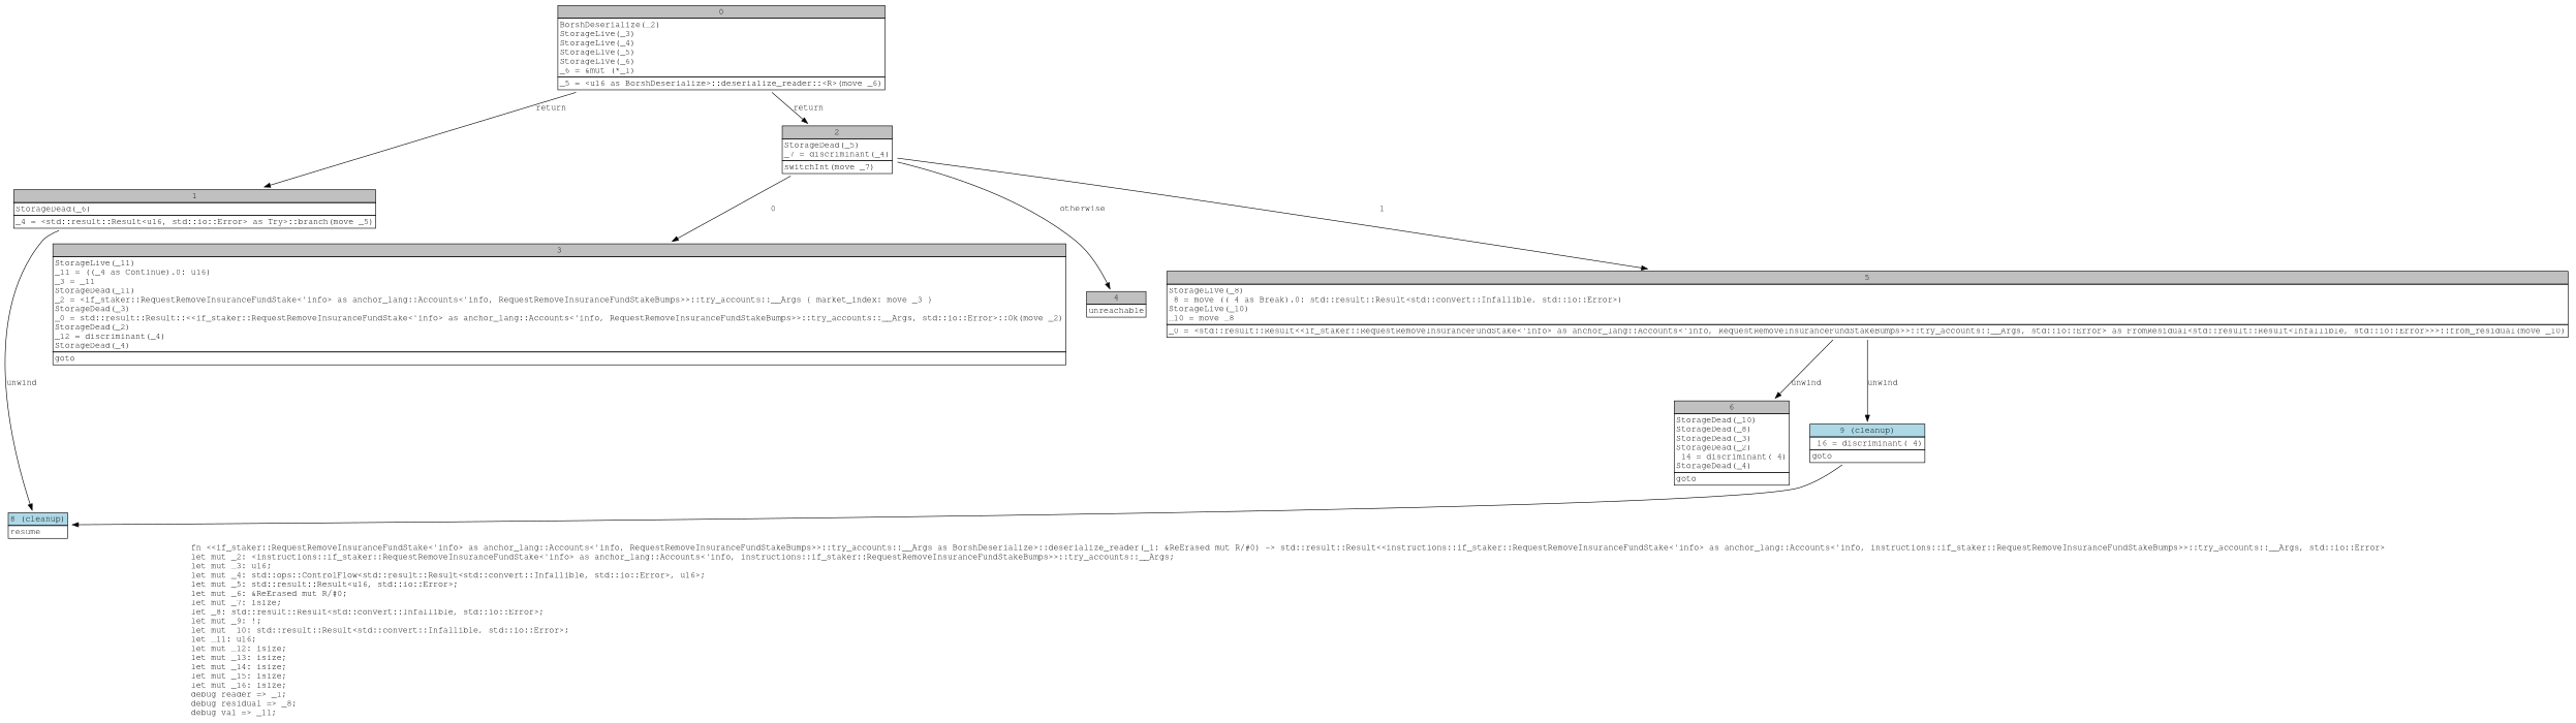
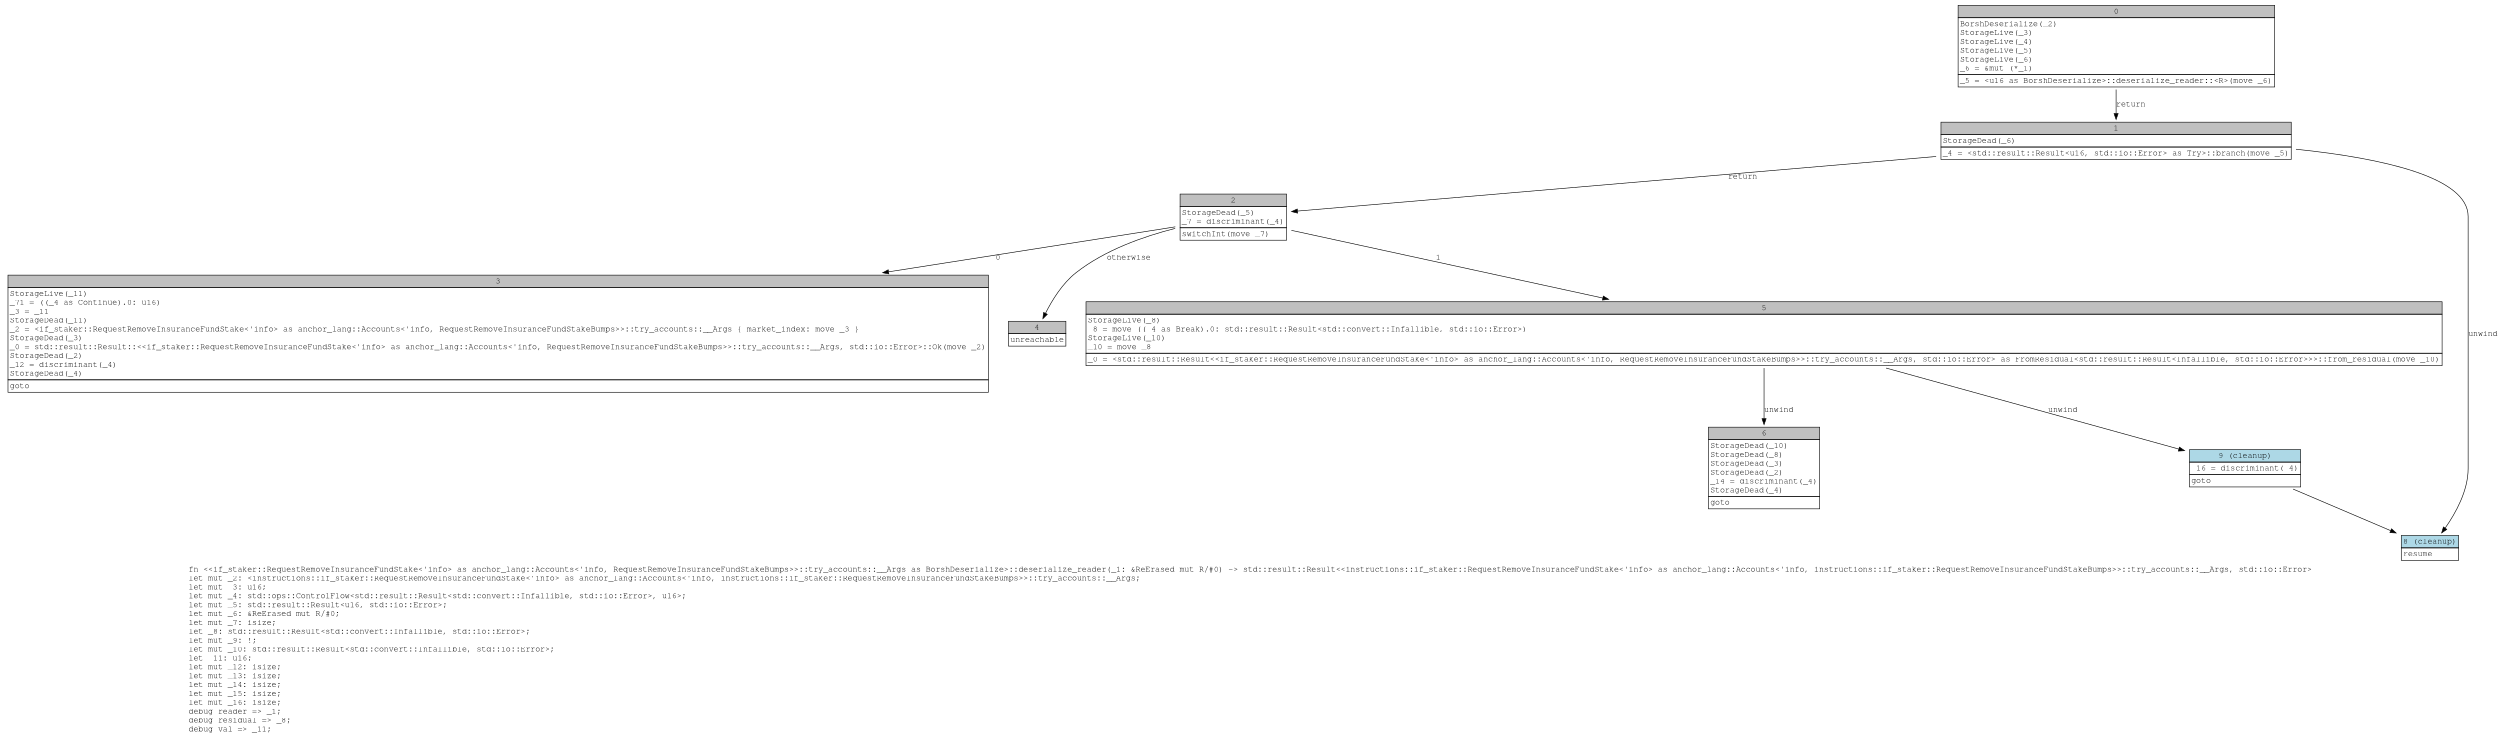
  digraph {
    fontname="Courier, monospace"
    label=<fn &lt;&lt;if_staker::RequestRemoveInsuranceFundStake&lt;'info&gt; as anchor_lang::Accounts&lt;'info, RequestRemoveInsuranceFundStakeBumps&gt;&gt;::try_accounts::__Args as BorshDeserialize&gt;::deserialize_reader(_1: &amp;ReErased mut R/#0) -&gt; std::result::Result&lt;&lt;instructions::if_staker::RequestRemoveInsuranceFundStake&lt;'info&gt; as anchor_lang::Accounts&lt;'info, instructions::if_staker::RequestRemoveInsuranceFundStakeBumps&gt;&gt;::try_accounts::__Args, std::io::Error&gt;<br align="left"/>let mut _2: &lt;instructions::if_staker::RequestRemoveInsuranceFundStake&lt;'info&gt; as anchor_lang::Accounts&lt;'info, instructions::if_staker::RequestRemoveInsuranceFundStakeBumps&gt;&gt;::try_accounts::__Args;<br align="left"/>let mut _3: u16;<br align="left"/>let mut _4: std::ops::ControlFlow&lt;std::result::Result&lt;std::convert::Infallible, std::io::Error&gt;, u16&gt;;<br align="left"/>let mut _5: std::result::Result&lt;u16, std::io::Error&gt;;<br align="left"/>let mut _6: &amp;ReErased mut R/#0;<br align="left"/>let mut _7: isize;<br align="left"/>let _8: std::result::Result&lt;std::convert::Infallible, std::io::Error&gt;;<br align="left"/>let mut _9: !;<br align="left"/>let mut _10: std::result::Result&lt;std::convert::Infallible, std::io::Error&gt;;<br align="left"/>let _11: u16;<br align="left"/>let mut _12: isize;<br align="left"/>let mut _13: isize;<br align="left"/>let mut _14: isize;<br align="left"/>let mut _15: isize;<br align="left"/>let mut _16: isize;<br align="left"/>debug reader =&gt; _1;<br align="left"/>debug residual =&gt; _8;<br align="left"/>debug val =&gt; _11;<br align="left"/>>
    node [fontname="Courier, monospace" shape=none]
    edge [fontname="Courier, monospace"]
    n1 [label=<<table border="0" cellborder="1" cellspacing="0"><tr><td bgcolor="gray" align="center" colspan="1">0</td></tr><tr><td align="left" balign="left">BorshDeserialize(_2)<br/>StorageLive(_3)<br/>StorageLive(_4)<br/>StorageLive(_5)<br/>StorageLive(_6)<br/>_6 = &amp;mut (*_1)<br/></td></tr><tr><td align="left">_5 = &lt;u16 as BorshDeserialize&gt;::deserialize_reader::&lt;R&gt;(move _6)</td></tr></table>>]
    n2 [label=<<table border="0" cellborder="1" cellspacing="0"><tr><td bgcolor="gray" align="center" colspan="1">1</td></tr><tr><td align="left" balign="left">StorageDead(_6)<br/></td></tr><tr><td align="left">_4 = &lt;std::result::Result&lt;u16, std::io::Error&gt; as Try&gt;::branch(move _5)</td></tr></table>>]
    n3 [label=<<table border="0" cellborder="1" cellspacing="0"><tr><td bgcolor="gray" align="center" colspan="1">2</td></tr><tr><td align="left" balign="left">StorageDead(_5)<br/>_7 = discriminant(_4)<br/></td></tr><tr><td align="left">switchInt(move _7)</td></tr></table>>]
    n4 [label=<<table border="0" cellborder="1" cellspacing="0"><tr><td bgcolor="lightblue" align="center" colspan="1">8 (cleanup)</td></tr><tr><td align="left">resume</td></tr></table>>]
-   n5 [label=<<table border="0" cellborder="1" cellspacing="0"><tr><td bgcolor="gray" align="center" colspan="1">3</td></tr><tr><td align="left" balign="left">StorageLive(_11)<br/>_11 = ((_4 as Continue).0: u16)<br/>_3 = _11<br/>StorageDead(_11)<br/>_2 = &lt;if_staker::RequestRemoveInsuranceFundStake&lt;'info&gt; as anchor_lang::Accounts&lt;'info, RequestRemoveInsuranceFundStakeBumps&gt;&gt;::try_accounts::__Args { market_index: move _3 }<br/>StorageDead(_3)<br/>_0 = std::result::Result::&lt;&lt;if_staker::RequestRemoveInsuranceFundStake&lt;'info&gt; as anchor_lang::Accounts&lt;'info, RequestRemoveInsuranceFundStakeBumps&gt;&gt;::try_accounts::__Args, std::io::Error&gt;::Ok(move _2)<br/>StorageDead(_2)<br/>_12 = discriminant(_4)<br/>StorageDead(_4)<br/></td></tr><tr><td align="left">goto</td></tr></table>>]
+   n5 [label=<<table border="0" cellborder="1" cellspacing="0"><tr><td bgcolor="gray" align="center" colspan="1">3</td></tr><tr><td align="left" balign="left">StorageLive(_11)<br/>_71 = ((_4 as Continue).0: u16)<br/>_3 = _11<br/>StorageDead(_11)<br/>_2 = &lt;if_staker::RequestRemoveInsuranceFundStake&lt;'info&gt; as anchor_lang::Accounts&lt;'info, RequestRemoveInsuranceFundStakeBumps&gt;&gt;::try_accounts::__Args { market_index: move _3 }<br/>StorageDead(_3)<br/>_0 = std::result::Result::&lt;&lt;if_staker::RequestRemoveInsuranceFundStake&lt;'info&gt; as anchor_lang::Accounts&lt;'info, RequestRemoveInsuranceFundStakeBumps&gt;&gt;::try_accounts::__Args, std::io::Error&gt;::Ok(move _2)<br/>StorageDead(_2)<br/>_12 = discriminant(_4)<br/>StorageDead(_4)<br/></td></tr><tr><td align="left">goto</td></tr></table>>]
    n6 [label=<<table border="0" cellborder="1" cellspacing="0"><tr><td bgcolor="gray" align="center" colspan="1">4</td></tr><tr><td align="left">unreachable</td></tr></table>>]
    n7 [label=<<table border="0" cellborder="1" cellspacing="0"><tr><td bgcolor="gray" align="center" colspan="1">5</td></tr><tr><td align="left" balign="left">StorageLive(_8)<br/>_8 = move ((_4 as Break).0: std::result::Result&lt;std::convert::Infallible, std::io::Error&gt;)<br/>StorageLive(_10)<br/>_10 = move _8<br/></td></tr><tr><td align="left">_0 = &lt;std::result::Result&lt;&lt;if_staker::RequestRemoveInsuranceFundStake&lt;'info&gt; as anchor_lang::Accounts&lt;'info, RequestRemoveInsuranceFundStakeBumps&gt;&gt;::try_accounts::__Args, std::io::Error&gt; as FromResidual&lt;std::result::Result&lt;Infallible, std::io::Error&gt;&gt;&gt;::from_residual(move _10)</td></tr></table>>]
    n8 [label=<<table border="0" cellborder="1" cellspacing="0"><tr><td bgcolor="gray" align="center" colspan="1">6</td></tr><tr><td align="left" balign="left">StorageDead(_10)<br/>StorageDead(_8)<br/>StorageDead(_3)<br/>StorageDead(_2)<br/>_14 = discriminant(_4)<br/>StorageDead(_4)<br/></td></tr><tr><td align="left">goto</td></tr></table>>]
    n9 [label=<<table border="0" cellborder="1" cellspacing="0"><tr><td bgcolor="lightblue" align="center" colspan="1">9 (cleanup)</td></tr><tr><td align="left" balign="left">_16 = discriminant(_4)<br/></td></tr><tr><td align="left">goto</td></tr></table>>]
    n1 -> n2 [label=return]
-   n1 -> n3 [label=return]
+   n2 -> n3 [label=return]
    n2 -> n4 [label=unwind]
    n3 -> n5 [label=0]
    n3 -> n6 [label=otherwise]
    n3 -> n7 [label=1]
    n7 -> n8 [label=unwind]
    n7 -> n9 [label=unwind]
    n9 -> n4
  }
